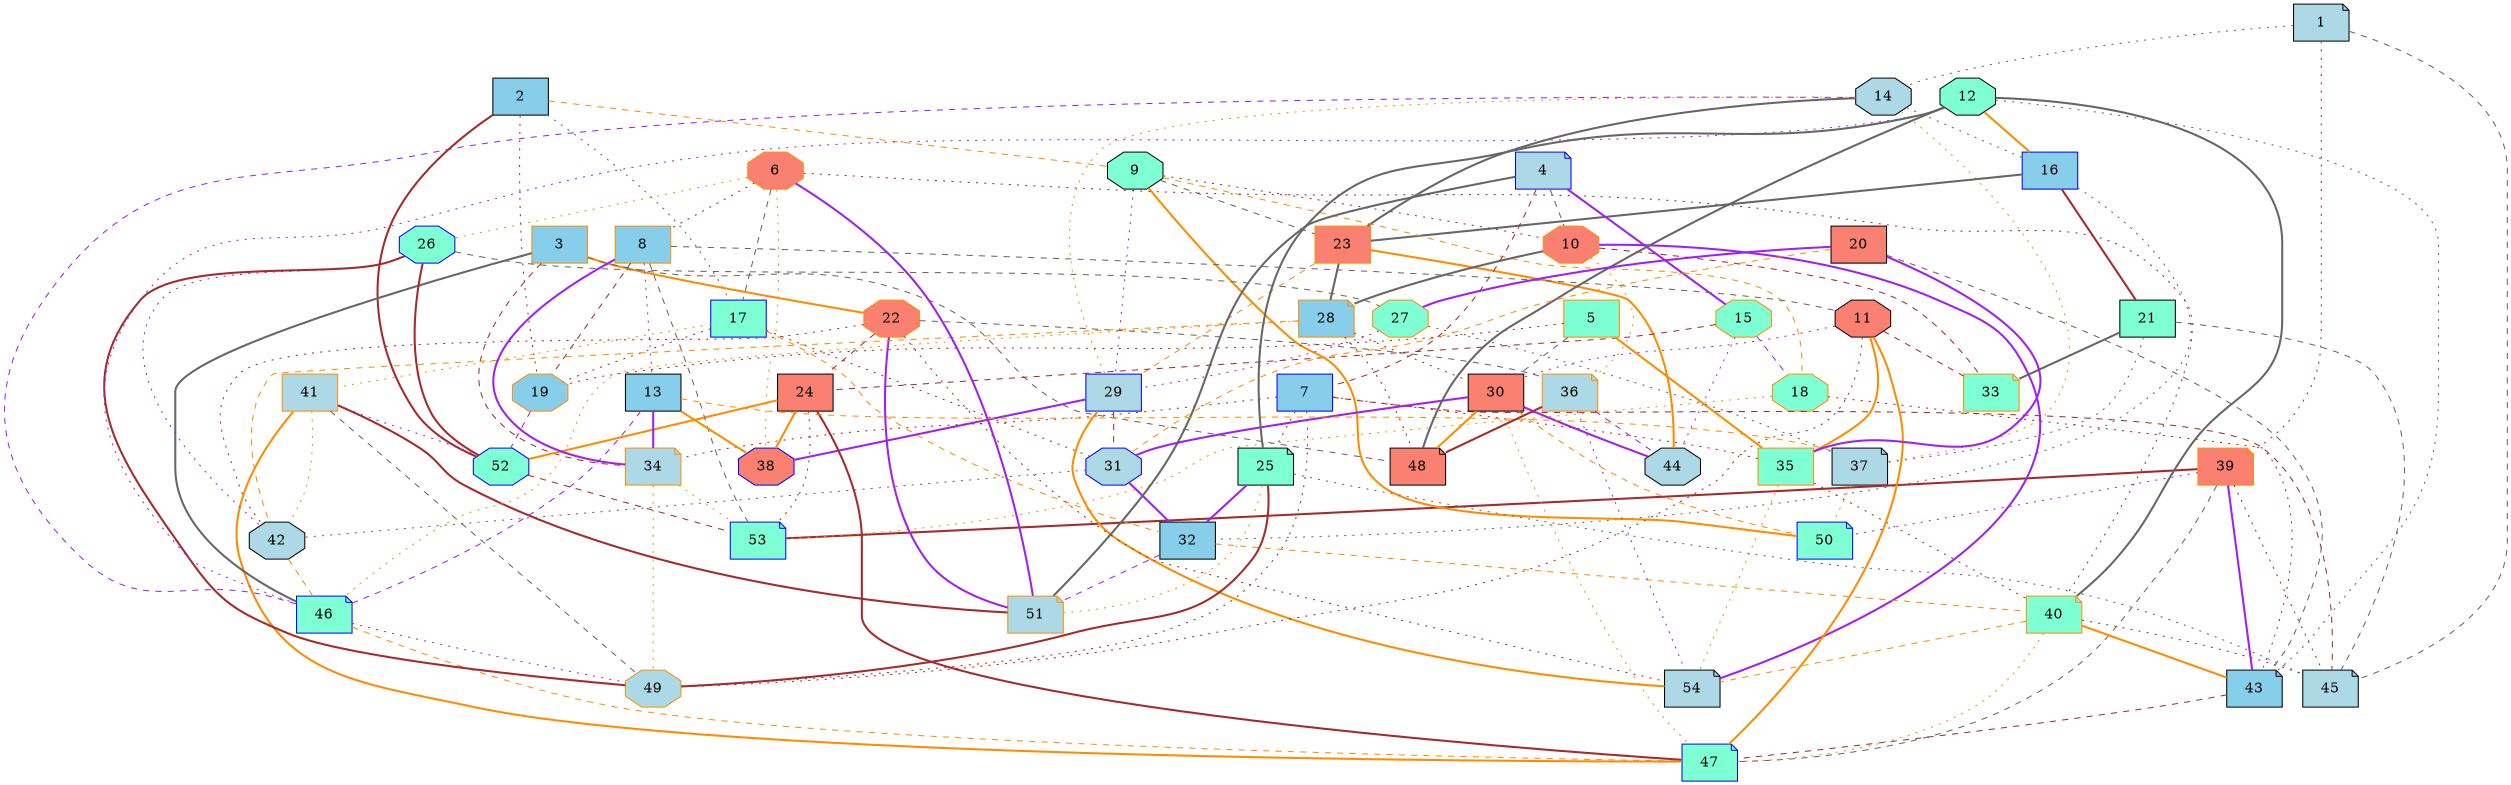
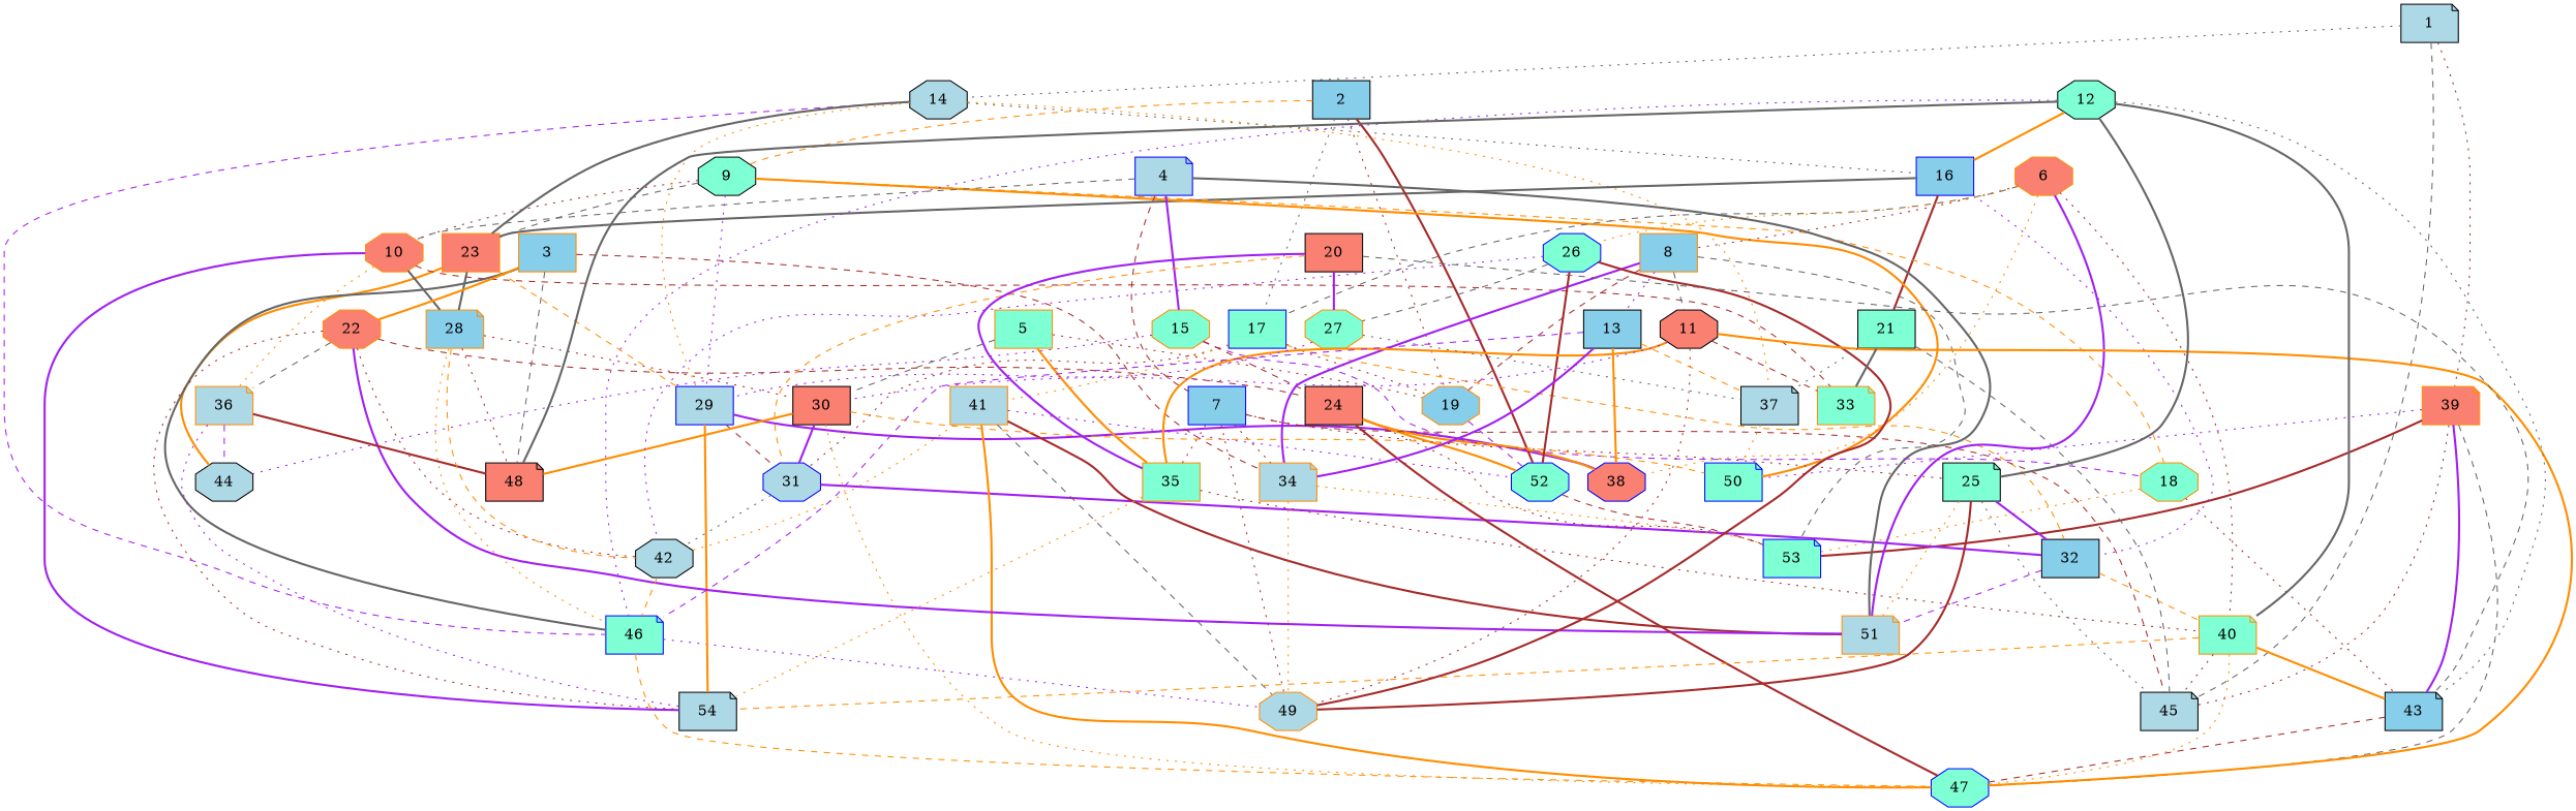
  graph {
    node [color=darkorange fillcolor=aquamarine shape=octagon style=filled]
    edge [color=brown style=dotted weight=1.0]
    1 [color=black fillcolor=lightblue shape=note]
    14 [color=black fillcolor=lightblue]
    39 [fillcolor=salmon shape=note]
    45 [color=black fillcolor=lightblue shape=note]
    46 [color=blue shape=note]
    23 [fillcolor=salmon shape=box]
    29 [color=blue fillcolor=lightblue shape=box]
    16 [color=blue fillcolor=skyblue shape=box]
    37 [color=black fillcolor=lightblue shape=note]
    53 [color=blue shape=note]
    50 [color=blue shape=note]
-   47 [color=blue shape=note]
+   47 [color=blue]
    43 [color=black fillcolor=skyblue shape=note]
    44 [color=black fillcolor=lightblue]
    2 [color=black fillcolor=skyblue shape=box]
    9 [color=black]
    17 [color=blue shape=box]
    19 [fillcolor=skyblue]
    52 [color=blue]
    10 [fillcolor=salmon]
    18
    32 [color=black fillcolor=skyblue shape=box]
    31 [color=blue fillcolor=lightblue]
    41 [fillcolor=lightblue shape=box]
    3 [fillcolor=skyblue shape=box]
    22 [fillcolor=salmon]
    34 [fillcolor=lightblue shape=note]
    48 [color=black fillcolor=salmon shape=note]
    51 [fillcolor=lightblue shape=note]
    36 [fillcolor=lightblue shape=note]
    54 [color=black fillcolor=lightblue shape=note]
    24 [color=black fillcolor=salmon shape=box]
    42 [color=black fillcolor=lightblue]
    49 [fillcolor=lightblue]
    4 [color=blue fillcolor=lightblue shape=note]
    7 [color=blue fillcolor=skyblue shape=box]
    15
    35 [shape=box]
    25 [color=black shape=note]
    28 [fillcolor=skyblue shape=note]
    33 [shape=note]
    5 [shape=box]
    30 [color=black fillcolor=salmon shape=box]
    40 [shape=note]
    6 [fillcolor=salmon]
    8 [fillcolor=skyblue shape=box]
    26 [color=blue]
    38 [color=blue fillcolor=salmon]
    11 [color=black fillcolor=salmon]
    13 [color=black fillcolor=skyblue shape=box]
    27
    12 [color=black]
    21 [color=black shape=box]
    20 [color=black fillcolor=salmon shape=box]
    1 -- 14 [color=gray40]
    1 -- 39
    1 -- 45 [color=gray40 style=dashed]
    14 -- 46 [color=purple style=dashed]
    14 -- 23 [color=gray40 style=bold]
    14 -- 29 [color=darkorange]
    14 -- 16 [color=gray40]
    14 -- 37 [color=darkorange]
    39 -- 45
    39 -- 53 [style=bold]
    39 -- 50 [color=purple]
    39 -- 47 [color=gray40 style=dashed]
    39 -- 43 [color=purple style=bold]
    46 -- 47 [color=darkorange style=dashed]
    46 -- 49 [color=purple]
    23 -- 29 [color=darkorange style=dashed]
    23 -- 44 [color=darkorange style=bold]
    23 -- 28 [color=gray40 style=bold]
    29 -- 31 [style=dashed]
    29 -- 54 [color=darkorange style=bold]
    29 -- 38 [color=purple style=bold]
    16 -- 23 [color=gray40 style=bold]
-   16 -- 32 [color=gray40]
+   16 -- 32 [color=purple]
    16 -- 21 [style=bold weight=2.0]
    37 -- 50 [color=darkorange]
    43 -- 47 [style=dashed]
    2 -- 9 [color=darkorange style=dashed]
    2 -- 17 [color=gray40]
    2 -- 19
    2 -- 52 [style=bold]
    9 -- 23 [color=gray40 style=dashed]
    9 -- 29 [color=purple]
    9 -- 50 [color=darkorange style=bold]
    9 -- 10
    9 -- 18 [color=darkorange style=dashed]
    17 -- 19
    17 -- 32 [color=darkorange style=dashed]
    17 -- 31
    17 -- 41 [color=darkorange]
    19 -- 52 [color=purple style=dashed]
    52 -- 53 [style=dashed]
    10 -- 36 [color=darkorange]
    10 -- 54 [color=purple style=bold]
    10 -- 28 [color=gray40 style=bold]
    10 -- 33 [style=dashed]
    18 -- 53 [color=darkorange]
    18 -- 43
    32 -- 51 [color=purple style=dashed]
    32 -- 40 [color=darkorange style=dashed]
    31 -- 32 [color=purple style=bold]
    31 -- 42 [color=gray40]
    41 -- 47 [color=darkorange style=bold]
    41 -- 52 [color=purple]
    41 -- 51 [style=bold]
    41 -- 42 [color=darkorange]
    41 -- 49 [color=gray40 style=dashed]
    3 -- 46 [color=gray40 style=bold]
    3 -- 22 [color=darkorange style=bold]
    3 -- 34 [style=dashed]
    3 -- 48 [color=gray40 style=dashed]
    22 -- 51 [color=purple style=bold]
    22 -- 36 [color=gray40 style=dashed]
    22 -- 54
    22 -- 24 [style=dashed]
    22 -- 42
    34 -- 53 [color=darkorange]
    34 -- 49 [color=darkorange]
    36 -- 44 [color=purple style=dashed]
    36 -- 48 [style=bold weight=2.0]
    36 -- 54 [color=purple]
    24 -- 53
    24 -- 47 [style=bold]
    24 -- 52 [color=darkorange style=bold]
    24 -- 38 [color=darkorange style=bold]
    42 -- 46 [color=darkorange style=dashed]
    4 -- 10 [color=gray40 style=dashed]
    4 -- 51 [color=gray40 style=bold]
    4 -- 7 [style=dashed]
    4 -- 15 [color=purple style=bold]
    7 -- 45 [style=dashed]
    7 -- 34
    7 -- 49
    7 -- 35
    7 -- 25
    15 -- 44 [color=purple weight=2.0]
    15 -- 18 [color=purple style=dashed]
    15 -- 24 [style=dashed]
    35 -- 54 [color=darkorange]
    35 -- 40
    25 -- 45 [color=gray40]
    25 -- 32 [color=purple style=bold]
    25 -- 51 [color=darkorange]
    25 -- 49 [style=bold]
    28 -- 46 [color=darkorange]
    28 -- 48
    28 -- 42 [color=darkorange style=dashed]
    28 -- 30
    5 -- 19 [weight=2.0]
    5 -- 35 [color=darkorange style=bold]
    5 -- 30 [color=gray40 style=dashed]
    30 -- 50 [color=darkorange style=dashed]
    30 -- 47 [color=darkorange]
-   30 -- 44 [color=purple style=bold]
    30 -- 31 [color=purple style=bold]
    30 -- 48 [color=darkorange style=bold]
    40 -- 45
    40 -- 47 [color=darkorange]
    40 -- 43 [color=darkorange style=bold]
    40 -- 54 [color=darkorange style=dashed]
    6 -- 17 [color=gray40 style=dashed]
    6 -- 51 [color=purple style=bold]
    6 -- 40
    6 -- 8
    6 -- 26 [color=darkorange]
    6 -- 38 [color=darkorange]
    8 -- 53 [color=gray40 style=dashed]
    8 -- 19 [style=dashed]
    8 -- 34 [color=purple style=bold]
    8 -- 11 [color=gray40 style=dashed]
    8 -- 13 [color=purple]
    26 -- 52 [style=bold]
    26 -- 42 [color=purple]
    26 -- 49 [style=bold]
    26 -- 27 [color=gray40 style=dashed weight=2.0]
    11 -- 47 [color=darkorange style=bold]
    11 -- 49
    11 -- 35 [color=darkorange style=bold]
    11 -- 33 [style=dashed]
    11 -- 30 [color=purple]
    13 -- 46 [color=purple style=dashed]
    13 -- 37 [color=darkorange style=dashed weight=2.0]
    13 -- 34 [color=purple style=bold]
    13 -- 38 [color=darkorange style=bold]
    27 -- 29 [color=purple weight=2.0]
    27 -- 37 [color=gray40]
    12 -- 46 [color=purple]
    12 -- 16 [color=darkorange style=bold]
    12 -- 43 [color=gray40]
    12 -- 48 [color=gray40 style=bold]
    12 -- 25 [color=gray40 style=bold]
    12 -- 40 [color=gray40 style=bold]
    21 -- 45 [color=gray40 style=dashed]
    21 -- 37 [color=gray40]
    21 -- 33 [color=gray40 style=bold]
    20 -- 43 [color=gray40 style=dashed]
    20 -- 31 [color=darkorange style=dashed]
    20 -- 35 [color=purple style=bold]
    20 -- 27 [color=purple style=bold]
  }
